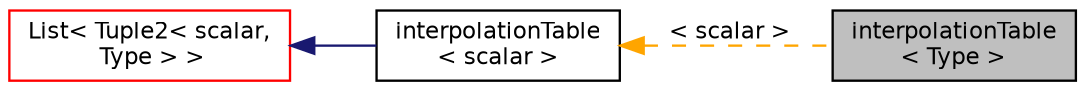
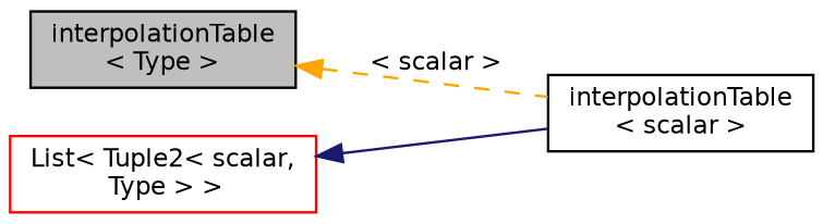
  digraph {
    rankdir=LR
    node [color=black fontname=Helvetica fontsize=10 shape=record]
    edge [dir=back fontname=Helvetica fontsize=10 labelfontname=Helvetica labelfontsize=10]
    n1 [fillcolor=grey75 fontcolor=black height=0.2 label="interpolationTable\l\< Type \>" style=filled width=0.4]
    n2 [height=0.2 label="interpolationTable\l\< scalar \>" width=0.4]
    n3 [color=red height=0.2 label="List\< Tuple2\< scalar,\l Type \> \>" width=0.4]
-   n2 -> n1 [color=orange label=" \< scalar \>" style=dashed]
+   n1 -> n2 [color=orange label=" \< scalar \>" style=dashed]
    n3 -> n2 [color=midnightblue style=solid]
  }
